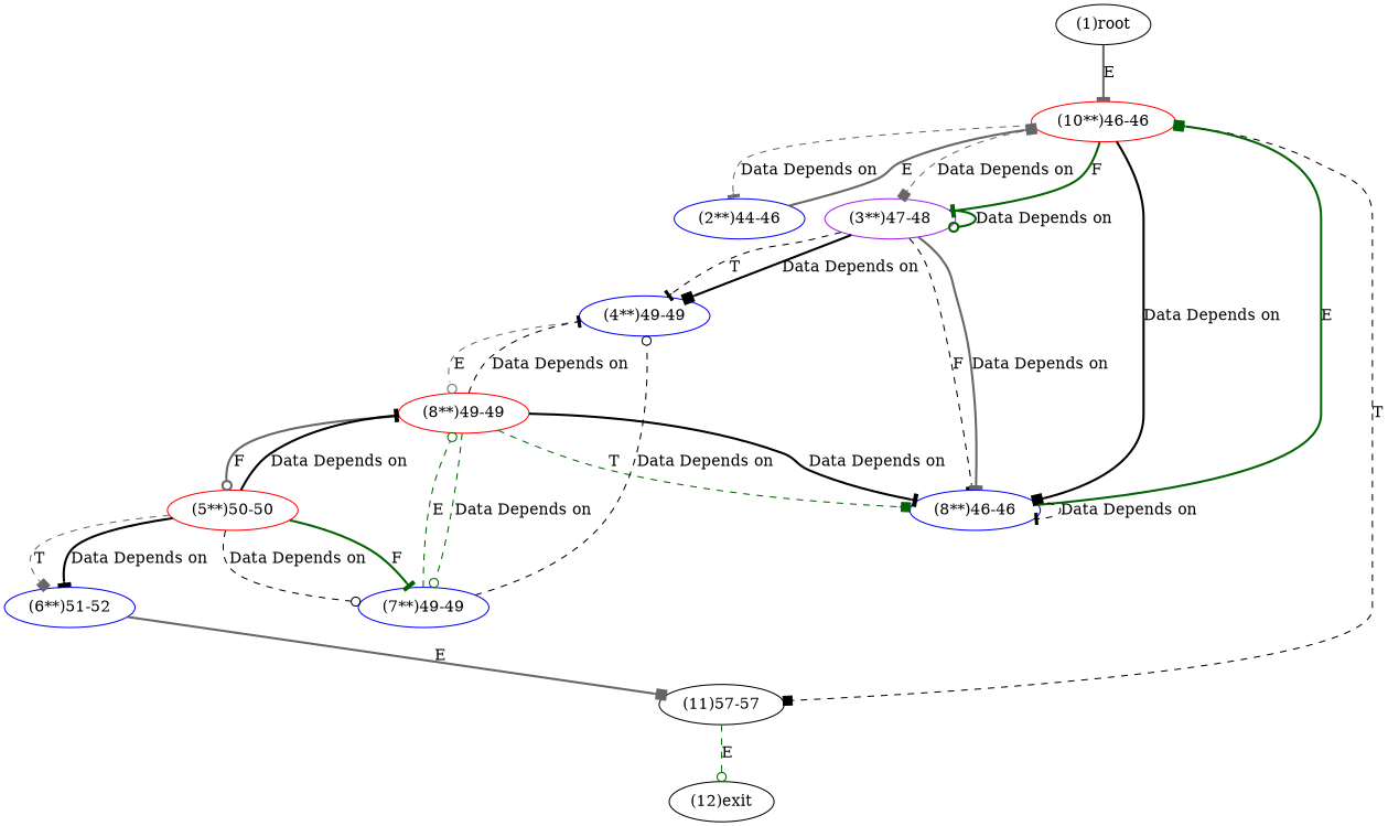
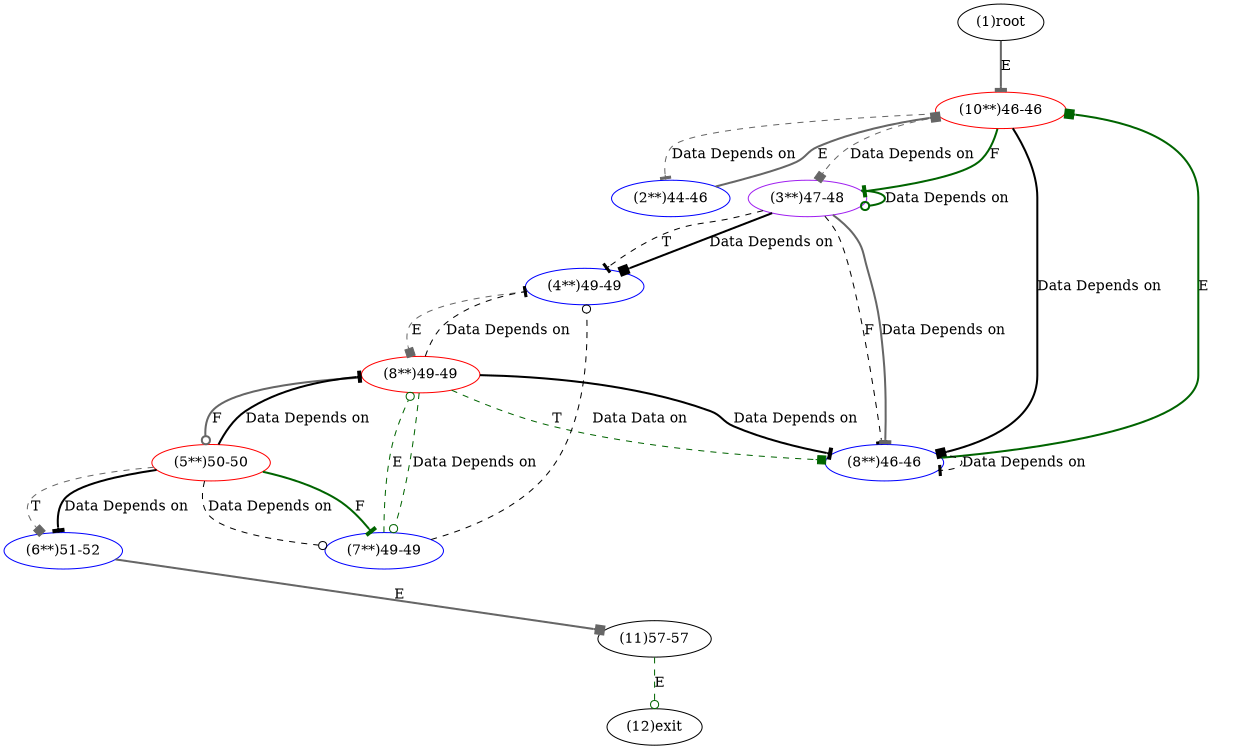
  digraph {
    node [color=blue]
    edge [arrowhead=tee color=black style=dashed]
    n1 [label="(1)root" color=""]
    n2 [color=red label="(10**)46-46"]
    n3 [label="(2**)44-46"]
    n4 [color=purple label="(3**)47-48"]
    n5 [label="(8**)46-46"]
    n6 [label="(11)57-57" color=""]
    n7 [label="(4**)49-49"]
    n8 [color=red label="(8**)49-49"]
    n9 [color=red label="(5**)50-50"]
    n10 [label="(7**)49-49"]
    n11 [label="(6**)51-52"]
    n12 [label="(12)exit" color=""]
    n1 -> n2 [color=gray40 label=E style=bold]
    n2 -> n3 [color=gray40 label="Data Depends on"]
    n2 -> n4 [color=darkgreen label=F style=bold]
    n2 -> n4 [arrowhead=box color=gray40 label="Data Depends on"]
    n2 -> n5 [arrowhead=box label="Data Depends on" style=bold]
-   n2 -> n6 [arrowhead=box label=T]
    n3 -> n2 [arrowhead=box color=gray40 label=E style=bold]
    n4 -> n4 [arrowhead=odot color=darkgreen label="Data Depends on" style=bold]
    n4 -> n5 [label=F]
    n4 -> n5 [color=gray40 label="Data Depends on" style=bold]
    n4 -> n7 [label=T]
    n4 -> n7 [arrowhead=box label="Data Depends on" style=bold]
    n5 -> n2 [arrowhead=box color=darkgreen label=E style=bold]
    n5 -> n5 [label="Data Depends on"]
    n6 -> n12 [arrowhead=odot color=darkgreen label=E]
-   n7 -> n8 [arrowhead=odot color=gray40 label=E]
+   n7 -> n8 [arrowhead=box color=gray40 label=E]
    n8 -> n5 [arrowhead=box color=darkgreen label=T]
    n8 -> n5 [label="Data Depends on" style=bold]
    n8 -> n7 [label="Data Depends on"]
    n8 -> n9 [arrowhead=odot color=gray40 label=F style=bold]
    n8 -> n10 [arrowhead=odot color=darkgreen label="Data Depends on"]
    n9 -> n8 [label="Data Depends on" style=bold]
    n9 -> n10 [color=darkgreen label=F style=bold]
    n9 -> n10 [arrowhead=odot label="Data Depends on"]
    n9 -> n11 [arrowhead=box color=gray40 label=T]
    n9 -> n11 [label="Data Depends on" style=bold]
-   n10 -> n7 [arrowhead=odot label="Data Depends on"]
+   n10 -> n7 [arrowhead=odot label="Data Data on"]
    n10 -> n8 [arrowhead=odot color=darkgreen label=E]
    n11 -> n6 [arrowhead=box color=gray40 label=E style=bold]
  }
